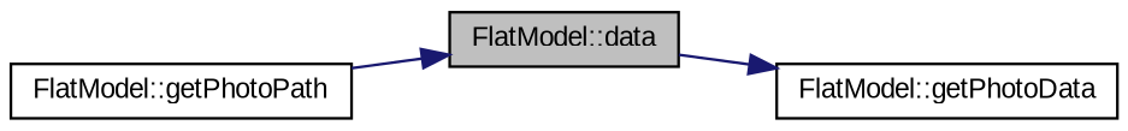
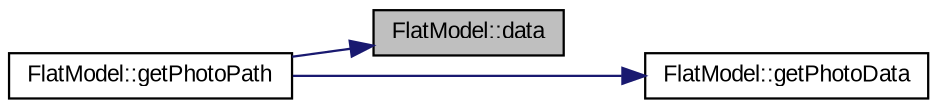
  digraph {
    fontname="Liberation Sans"
    rankdir=RL
    node [color=black fillcolor=white fontname="Liberation Sans" fontsize=10 shape=record style=filled]
    edge [color=midnightblue dir=back fontname="Liberation Sans" fontsize=10 labelfontname=Helvetica labelfontsize=10 style=solid]
    n1 [fillcolor=grey75 fontcolor=black height=0.2 label="FlatModel::data" width=0.4]
    n2 [height=0.2 label="FlatModel::getPhotoPath" width=0.4]
    n3 [height=0.2 label="FlatModel::getPhotoData" width=0.4]
    n1 -> n2
-   n3 -> n1
+   n3 -> n2
  }
